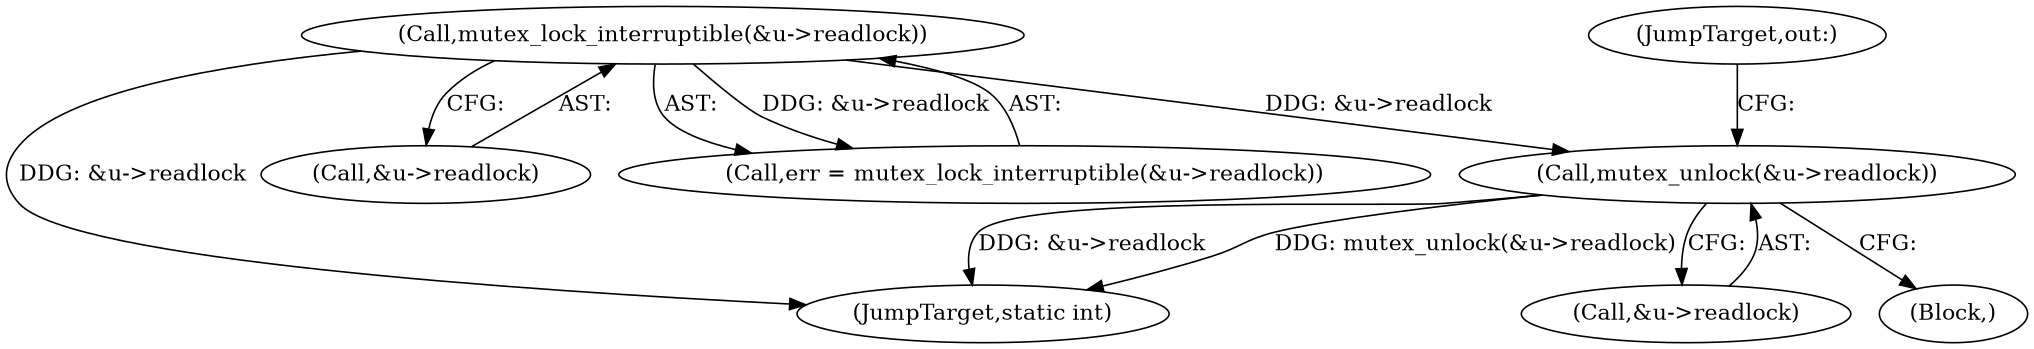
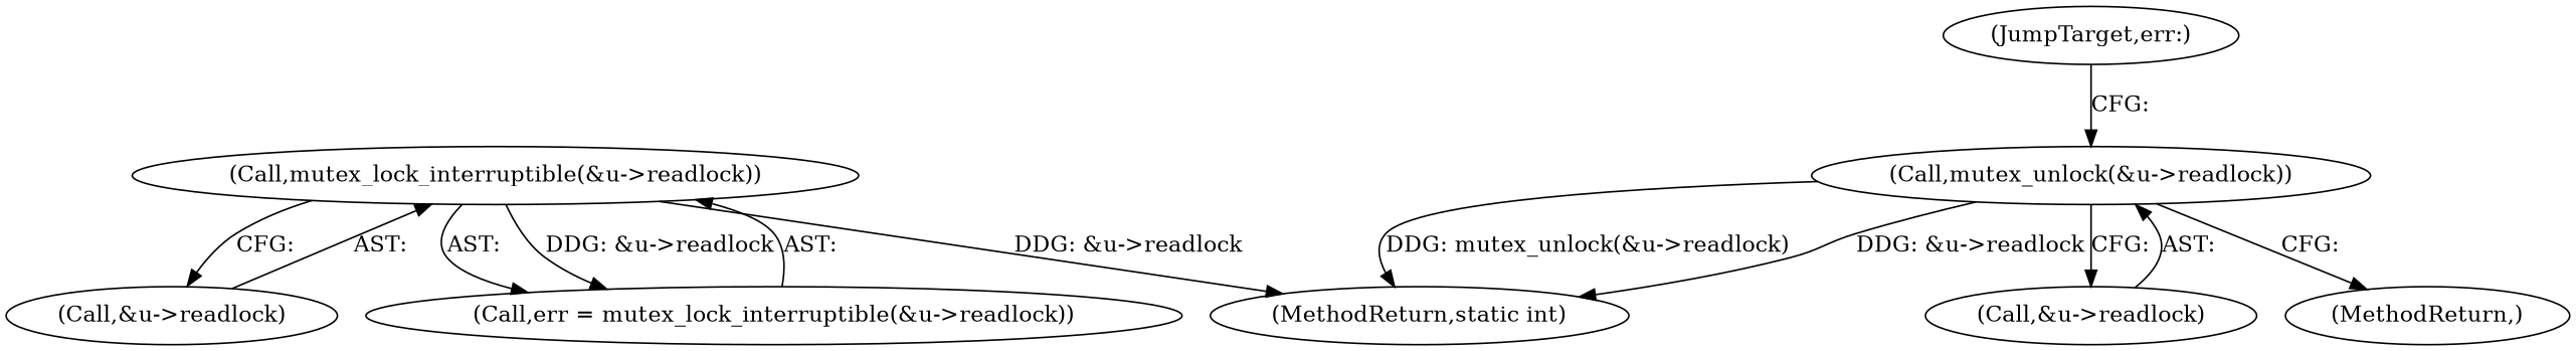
  digraph {
    n1 [label="(Call,mutex_unlock(&u->readlock))"]
-   n2 [label="(JumpTarget,static int)"]
+   n2 [label="(MethodReturn,static int)"]
    n3 [label="(Call,&u->readlock)"]
-   n4 [label="(Block,)"]
+   n4 [label="(MethodReturn,)"]
    n5 [label="(Call,mutex_lock_interruptible(&u->readlock))"]
    n6 [label="(Call,&u->readlock)"]
    n7 [label="(Call,err = mutex_lock_interruptible(&u->readlock))"]
-   n8 [label="(JumpTarget,out:)"]
+   n8 [label="(JumpTarget,err:)"]
    n1 -> n2 [label="DDG: mutex_unlock(&u->readlock)"]
    n1 -> n2 [label="DDG: &u->readlock"]
    n1 -> n3 [label="CFG: "]
    n1 -> n4 [label="CFG: "]
    n3 -> n1 [label="AST: "]
-   n5 -> n1 [label="DDG: &u->readlock"]
    n5 -> n2 [label="DDG: &u->readlock"]
    n5 -> n6 [label="CFG: "]
    n5 -> n7 [label="AST: "]
    n5 -> n7 [label="DDG: &u->readlock"]
    n6 -> n5 [label="AST: "]
    n7 -> n5 [label="AST: "]
    n8 -> n1 [label="CFG: "]
  }
